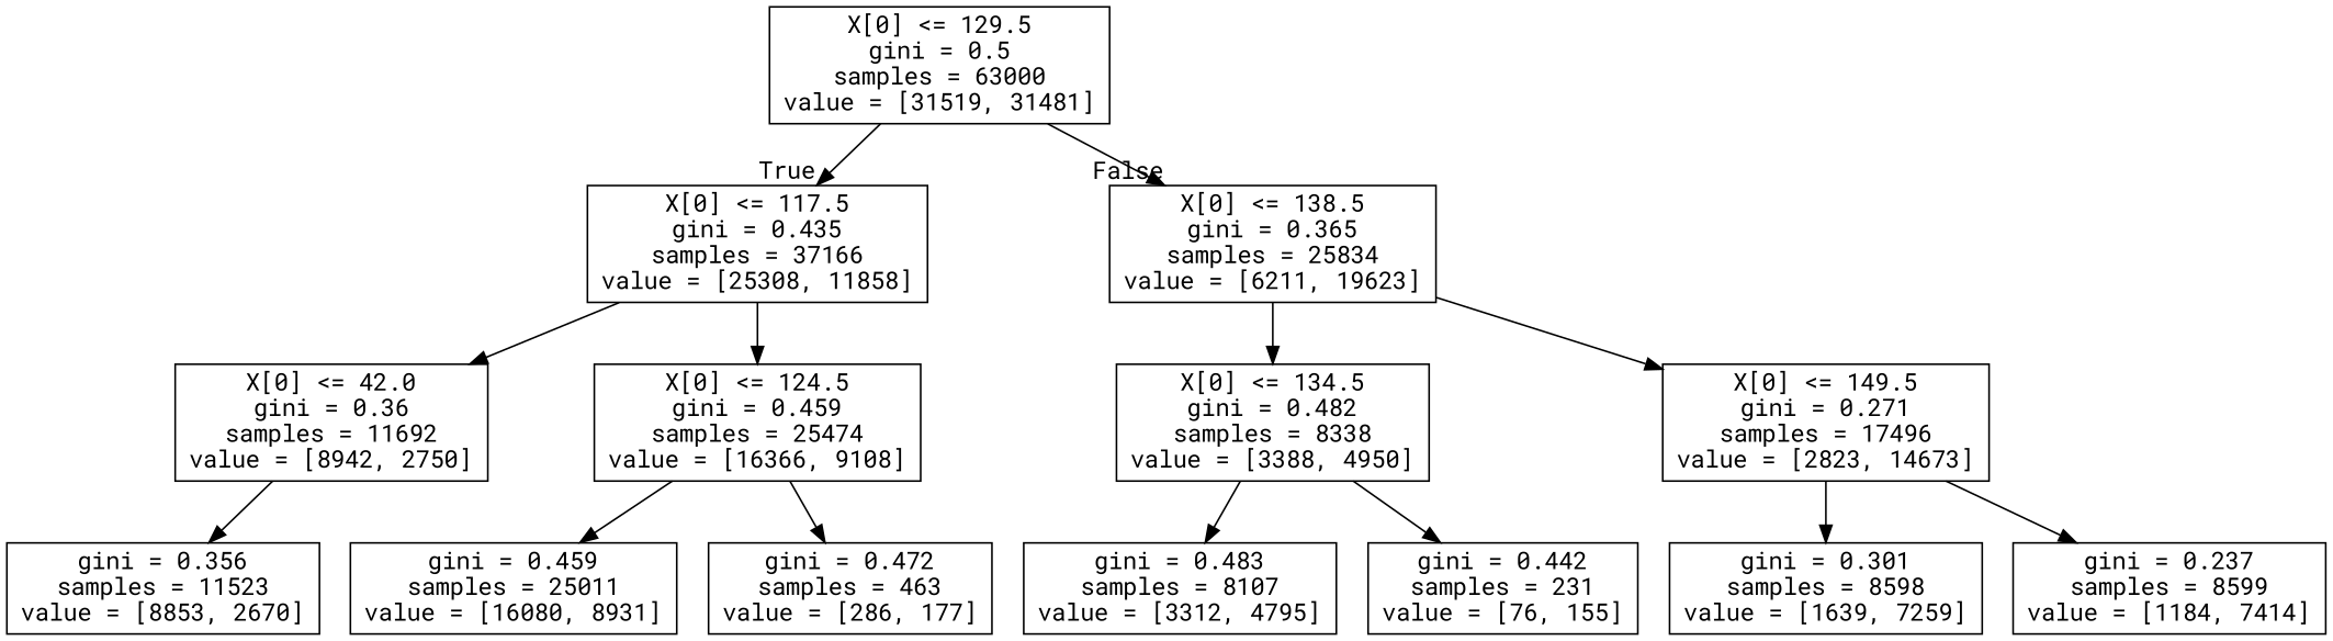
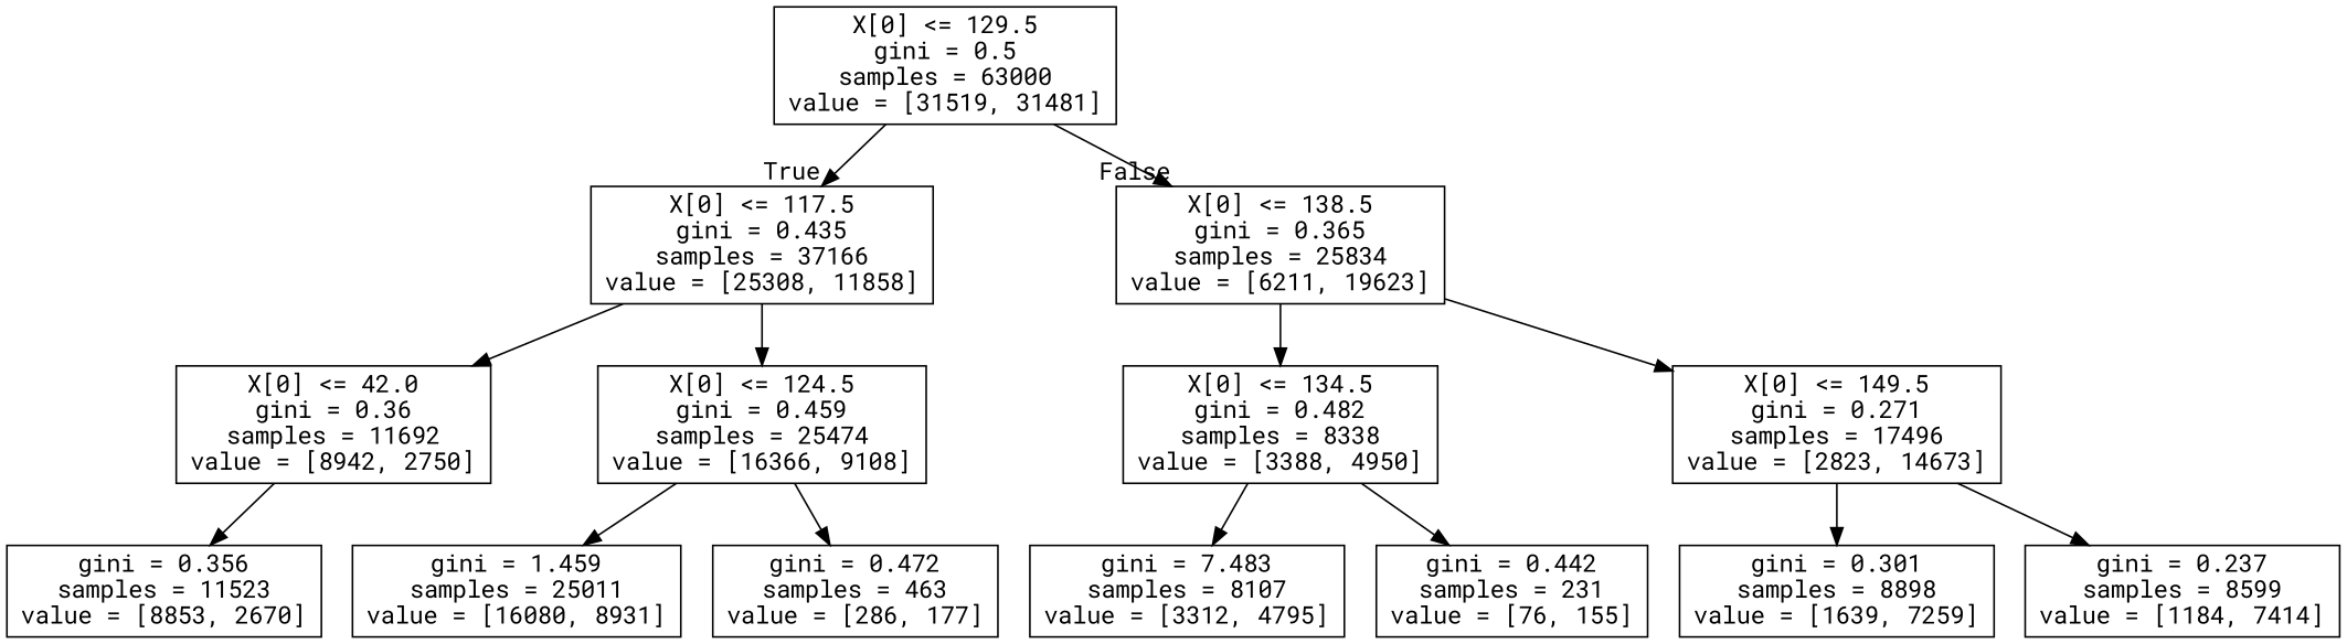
  digraph {
    fontname="Roboto Mono"
    node [fontname="Roboto Mono" shape=box]
    edge [fontname="Roboto Mono"]
    n1 [label="X[0] <= 129.5\ngini = 0.5\nsamples = 63000\nvalue = [31519, 31481]"]
    n2 [label="X[0] <= 117.5\ngini = 0.435\nsamples = 37166\nvalue = [25308, 11858]"]
    n3 [label="X[0] <= 138.5\ngini = 0.365\nsamples = 25834\nvalue = [6211, 19623]"]
    n4 [label="X[0] <= 42.0\ngini = 0.36\nsamples = 11692\nvalue = [8942, 2750]"]
    n5 [label="X[0] <= 124.5\ngini = 0.459\nsamples = 25474\nvalue = [16366, 9108]"]
    n6 [label="X[0] <= 134.5\ngini = 0.482\nsamples = 8338\nvalue = [3388, 4950]"]
    n7 [label="X[0] <= 149.5\ngini = 0.271\nsamples = 17496\nvalue = [2823, 14673]"]
    n8 [label="gini = 0.356\nsamples = 11523\nvalue = [8853, 2670]"]
-   n9 [label="gini = 0.459\nsamples = 25011\nvalue = [16080, 8931]"]
+   n9 [label="gini = 1.459\nsamples = 25011\nvalue = [16080, 8931]"]
    n10 [label="gini = 0.472\nsamples = 463\nvalue = [286, 177]"]
-   n11 [label="gini = 0.483\nsamples = 8107\nvalue = [3312, 4795]"]
+   n11 [label="gini = 7.483\nsamples = 8107\nvalue = [3312, 4795]"]
    n12 [label="gini = 0.442\nsamples = 231\nvalue = [76, 155]"]
-   n13 [label="gini = 0.301\nsamples = 8598\nvalue = [1639, 7259]"]
+   n13 [label="gini = 0.301\nsamples = 8898\nvalue = [1639, 7259]"]
    n14 [label="gini = 0.237\nsamples = 8599\nvalue = [1184, 7414]"]
    n1 -> n2 [headlabel=True labelangle=45 labeldistance=2.5]
    n1 -> n3 [headlabel=False labelangle=-45 labeldistance=2.5]
    n2 -> n4
    n2 -> n5
    n3 -> n6
    n3 -> n7
    n4 -> n8
    n5 -> n9
    n5 -> n10
    n6 -> n11
    n6 -> n12
    n7 -> n13
    n7 -> n14
  }
